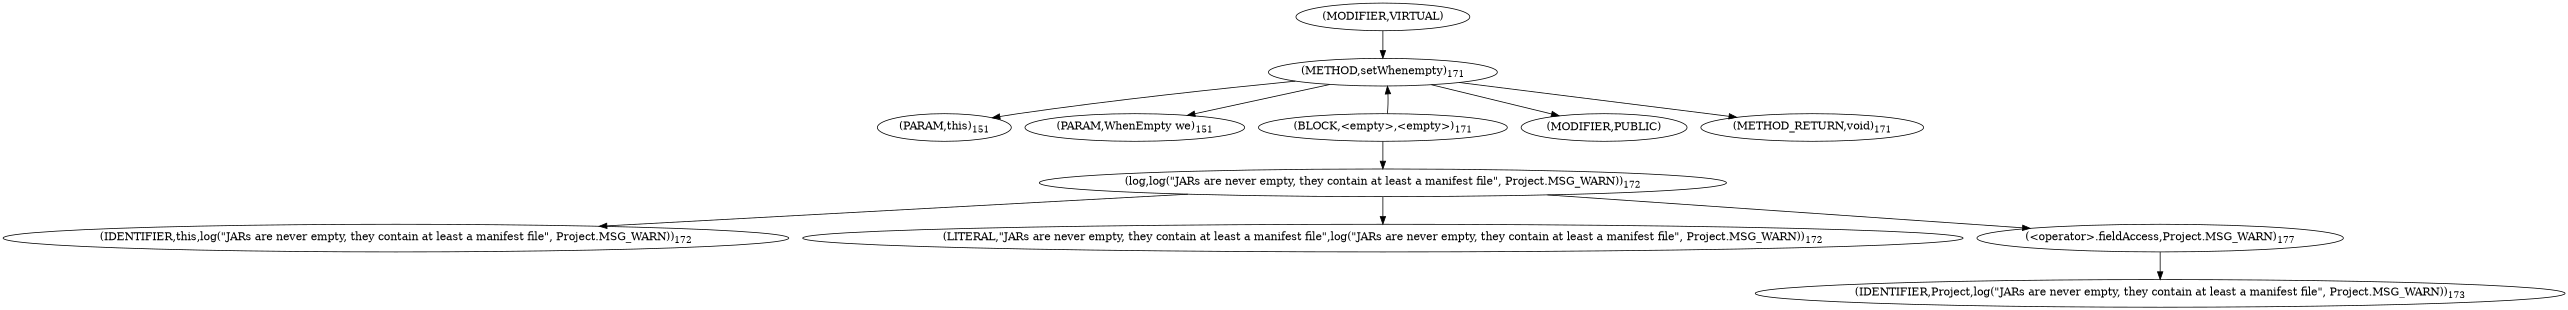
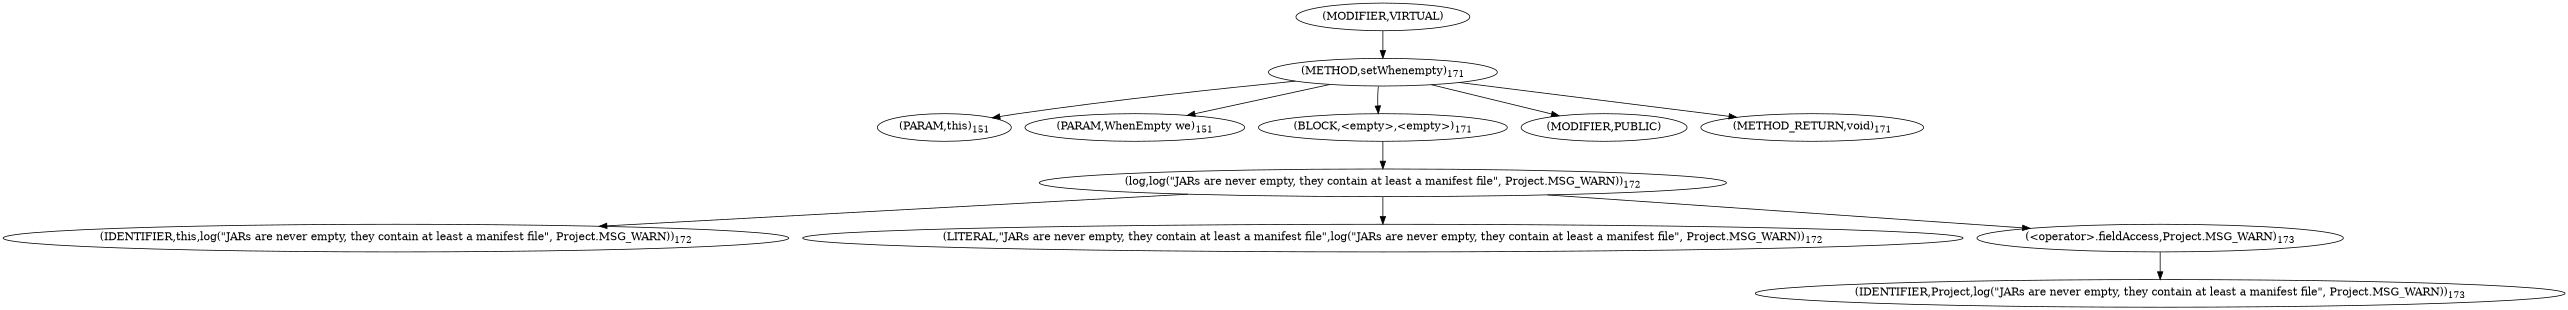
  digraph {
    n1 [label=<(METHOD,setWhenempty)<SUB>171</SUB>>]
    n2 [label=<(PARAM,this)<SUB>151</SUB>>]
    n3 [label=<(PARAM,WhenEmpty we)<SUB>151</SUB>>]
    n4 [label=<(BLOCK,&lt;empty&gt;,&lt;empty&gt;)<SUB>171</SUB>>]
    n5 [label=<(MODIFIER,PUBLIC)>]
    n6 [label=<(METHOD_RETURN,void)<SUB>171</SUB>>]
    n7 [label=<(log,log(&quot;JARs are never empty, they contain at least a manifest file&quot;, Project.MSG_WARN))<SUB>172</SUB>>]
    n8 [label=<(MODIFIER,VIRTUAL)>]
    n9 [label=<(IDENTIFIER,this,log(&quot;JARs are never empty, they contain at least a manifest file&quot;, Project.MSG_WARN))<SUB>172</SUB>>]
    n10 [label=<(LITERAL,&quot;JARs are never empty, they contain at least a manifest file&quot;,log(&quot;JARs are never empty, they contain at least a manifest file&quot;, Project.MSG_WARN))<SUB>172</SUB>>]
-   n11 [label=<(&lt;operator&gt;.fieldAccess,Project.MSG_WARN)<SUB>177</SUB>>]
+   n11 [label=<(&lt;operator&gt;.fieldAccess,Project.MSG_WARN)<SUB>173</SUB>>]
    n12 [label=<(IDENTIFIER,Project,log(&quot;JARs are never empty, they contain at least a manifest file&quot;, Project.MSG_WARN))<SUB>173</SUB>>]
    n1 -> n2
    n1 -> n3
-   n4 -> n1
+   n1 -> n4
    n1 -> n5
    n1 -> n6
    n4 -> n7
    n7 -> n9
    n7 -> n10
    n7 -> n11
    n8 -> n1
    n11 -> n12
  }
